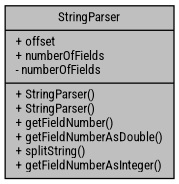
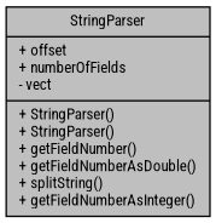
  digraph {
    fontname="Roboto Condensed"
-   n1 [color=black fillcolor=grey75 fontcolor=black fontname="Roboto Condensed" fontsize=10 height=0.2 label="{StringParser\n|+ offset\l+ numberOfFields\l- numberOfFields\l|+ StringParser()\l+ StringParser()\l+ getFieldNumber()\l+ getFieldNumberAsDouble()\l+ splitString()\l+ getFieldNumberAsInteger()\l}" shape=record style=filled width=0.4]
+   n1 [color=black fillcolor=grey75 fontcolor=black fontname="Roboto Condensed" fontsize=10 height=0.2 label="{StringParser\n|+ offset\l+ numberOfFields\l- vect\l|+ StringParser()\l+ StringParser()\l+ getFieldNumber()\l+ getFieldNumberAsDouble()\l+ splitString()\l+ getFieldNumberAsInteger()\l}" shape=record style=filled width=0.4]
  }
